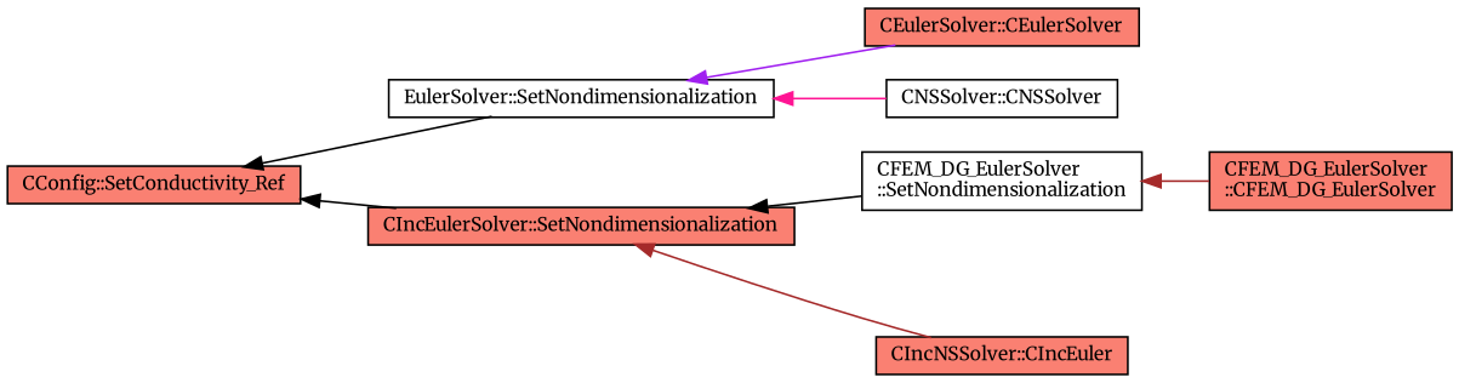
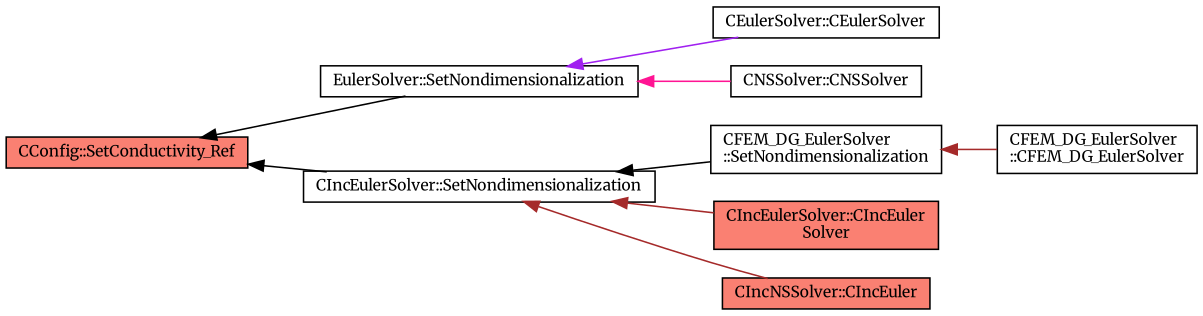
  digraph {
    fontname=Merriweather
    rankdir=LR
    node [color=black fillcolor=salmon fontname=Merriweather fontsize=10 shape=record style=filled]
    edge [color=black dir=back fontname=Merriweather fontsize=10 labelfontname=Helvetica labelfontsize=10 style=solid]
    n1 [fontcolor=black height=0.2 label="CConfig::SetConductivity_Ref" width=0.4]
    n2 [fillcolor=white height=0.2 label="EulerSolver::SetNondimensionalization" width=0.4]
-   n3 [height=0.2 label="CIncEulerSolver::SetNondimensionalization" width=0.4]
-   n4 [height=0.2 label="CEulerSolver::CEulerSolver" width=0.4]
+   n3 [fillcolor=white height=0.2 label="CIncEulerSolver::SetNondimensionalization" width=0.4]
+   n4 [fillcolor=white height=0.2 label="CEulerSolver::CEulerSolver" width=0.4]
    n5 [fillcolor=white height=0.2 label="CNSSolver::CNSSolver" width=0.4]
    n6 [fillcolor=white height=0.2 label="CFEM_DG_EulerSolver\l::SetNondimensionalization" width=0.4]
-   n7 [height=0.2 label="CFEM_DG_EulerSolver\l::CFEM_DG_EulerSolver" width=0.4]
+   n7 [fillcolor=white height=0.2 label="CFEM_DG_EulerSolver\l::CFEM_DG_EulerSolver" width=0.4]
+   n8 [height=0.2 label="CIncEulerSolver::CIncEuler\lSolver" width=0.4]
    n9 [height=0.2 label="CIncNSSolver::CIncEuler" width=0.4]
    n1 -> n2
    n1 -> n3
    n2 -> n4 [color=purple]
    n2 -> n5 [color=deeppink]
    n3 -> n6
+   n3 -> n8 [color=brown]
    n3 -> n9 [color=brown]
    n6 -> n7 [color=brown]
  }
